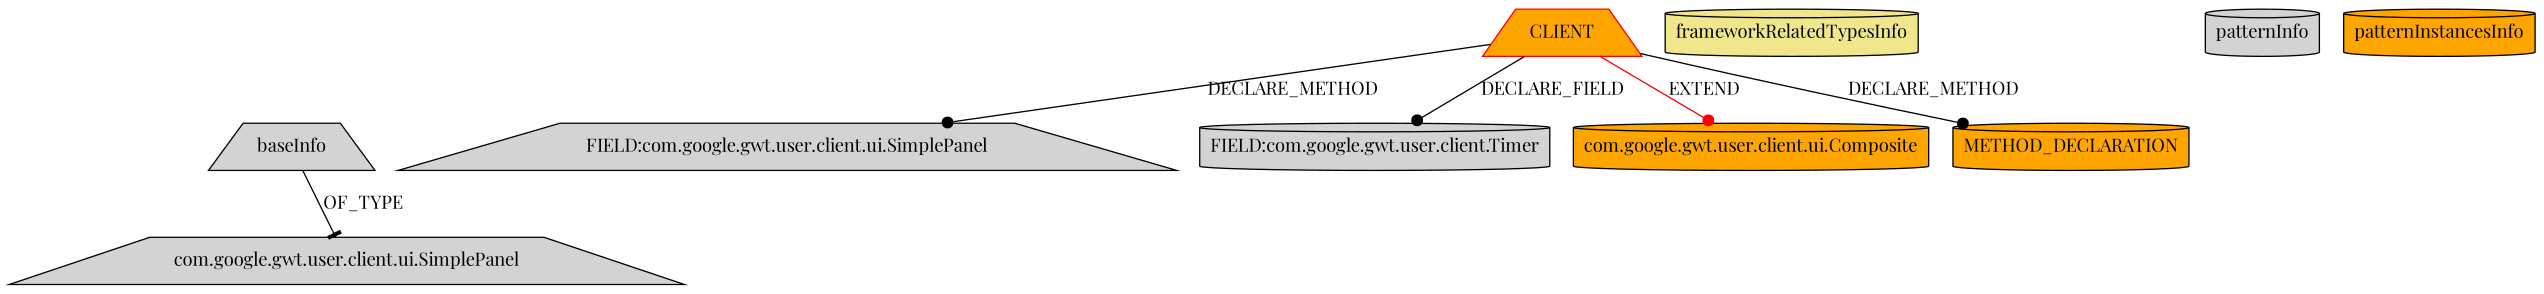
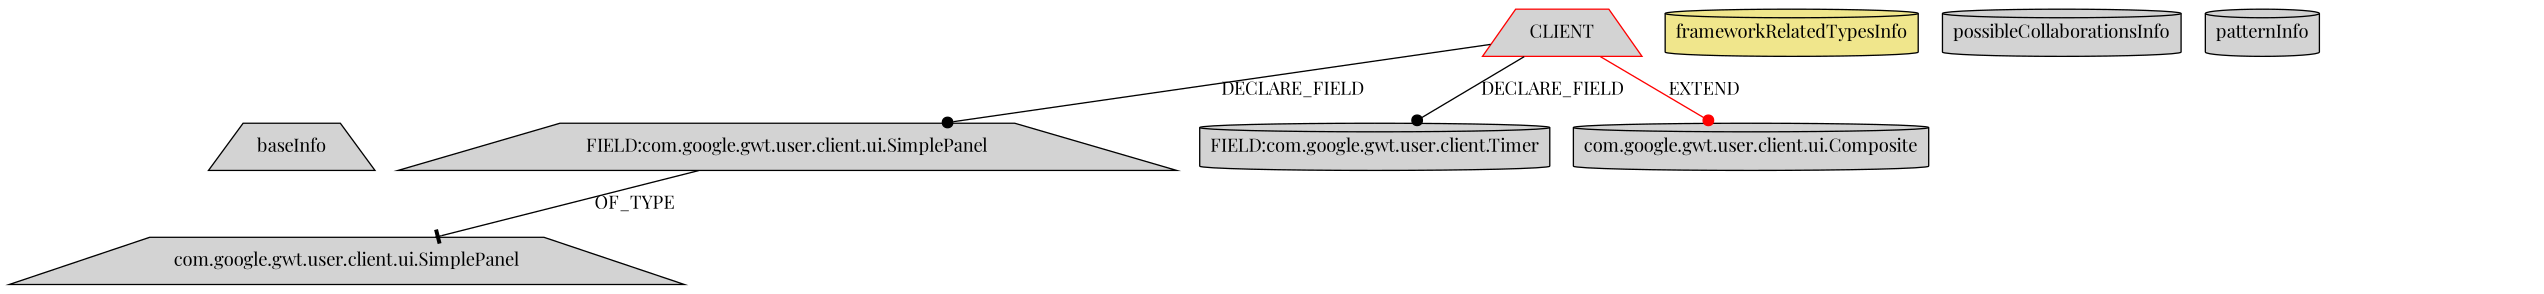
  digraph {
    fontname="Playfair Display"
    node [fillcolor=lightgrey fontname="Playfair Display" shape=cylinder style=filled isFrameworkType=false]
    edge [arrowhead=dot fontname="Playfair Display"]
    baseInfo [category=pattern graphId=727 isAnonymous=false possibleRelation=false shape=trapezium isFrameworkType=""]
    frameworkRelatedTypesInfo [0="com.google.gwt.user.client.ui.Composite" fillcolor=khaki isFrameworkType=""]
+   possibleCollaborationsInfo [isFrameworkType=""]
    patternInfo [frequency=2.0 patternRootClient=0 isFrameworkType=""]
-   patternInstancesInfo [0="rwl-GoogleMapWidget~/rwl-GoogleMapWidget/GoogleMapWidget-master/src/main/java/org/vaadin/hezamu/googlemapwidget/widgetset/client/ui/VGoogleMap.java~VGoogleMap~4438" 1="vlapan-PhotoBank~/vlapan-PhotoBank/PhotoBank-master/src/com/vlapan/gwt/photobank/client/ui/NotificationPanel.java~NotificationPanel~4614" fillcolor=orange isFrameworkType=""]
    n6 [label="FIELD:com.google.gwt.user.client.ui.SimplePanel" shape=trapezium vertexType=FIELD_DECLARATION]
    n7 [label="com.google.gwt.user.client.ui.SimplePanel" shape=trapezium vertexType=FRAMEWORK_CLASS_TYPE]
-   n8 [color=red fillcolor=orange label=CLIENT shape=trapezium vertexType=ROOT_CLIENT_CLASS_DECLARATION]
+   n8 [color=red label=CLIENT shape=trapezium vertexType=ROOT_CLIENT_CLASS_DECLARATION]
    n9 [label="FIELD:com.google.gwt.user.client.Timer" vertexType=FIELD_DECLARATION]
-   n10 [fillcolor=orange label="com.google.gwt.user.client.ui.Composite" vertexType=FRAMEWORK_CLASS_TYPE]
-   n11 [fillcolor=orange label=METHOD_DECLARATION vertexType=CLIENT_METHOD_DECLARATION]
-   baseInfo -> n7 [arrowhead=tee label=OF_TYPE]
-   n8 -> n6 [label=DECLARE_METHOD]
+   n10 [label="com.google.gwt.user.client.ui.Composite" vertexType=FRAMEWORK_CLASS_TYPE]
+   n6 -> n7 [arrowhead=tee label=OF_TYPE]
+   n8 -> n6 [label=DECLARE_FIELD]
    n8 -> n9 [label=DECLARE_FIELD]
    n8 -> n10 [color=red label=EXTEND]
-   n8 -> n11 [label=DECLARE_METHOD]
  }
